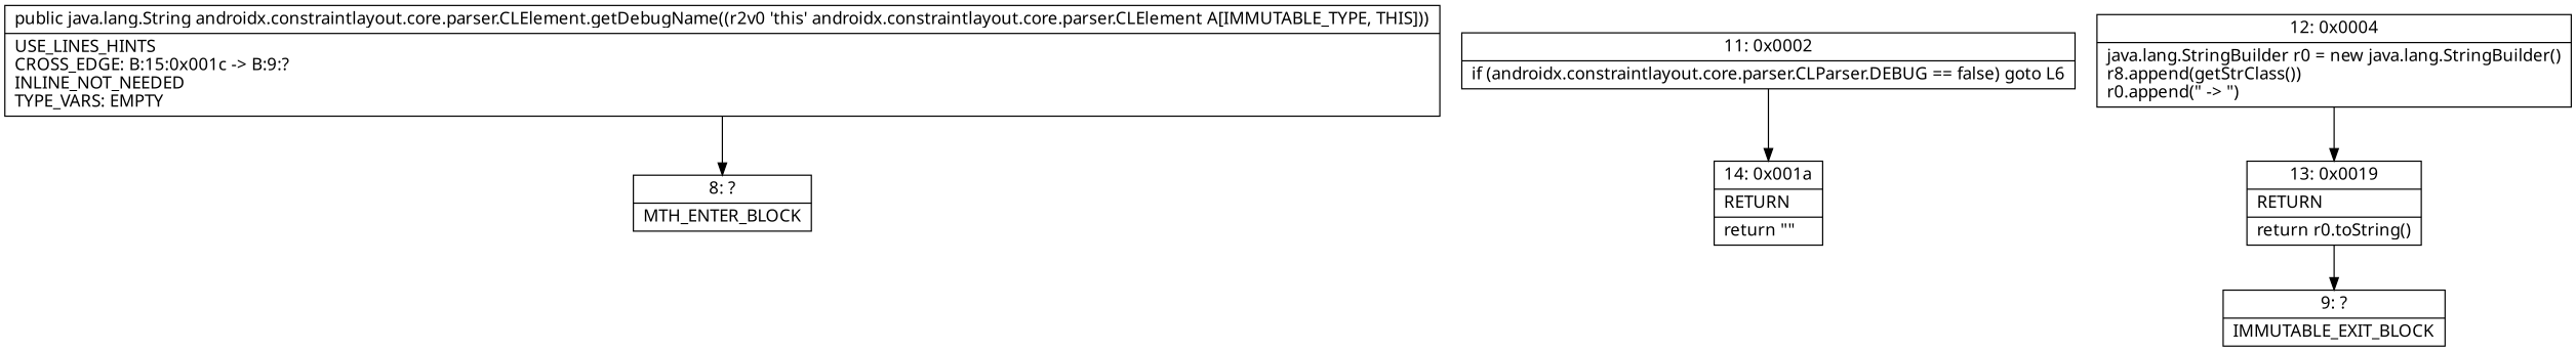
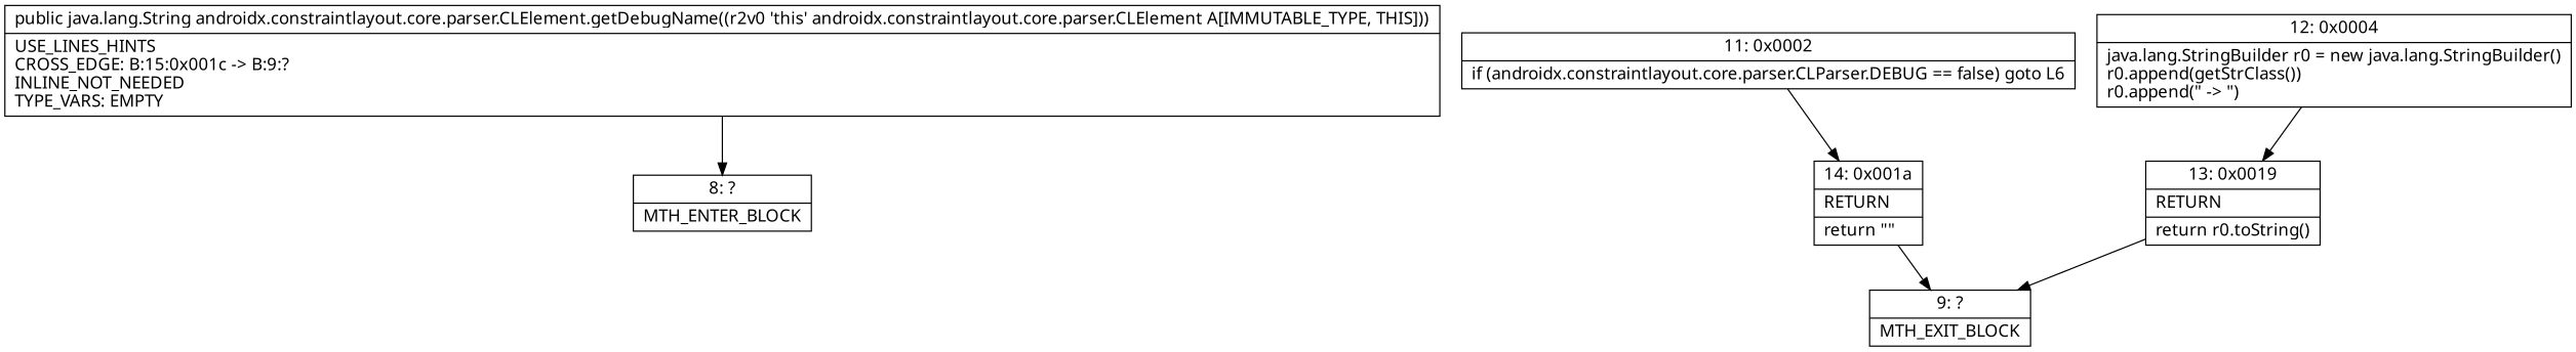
  digraph {
    fontname="Noto Sans"
    node [fontname="Noto Sans" shape=record]
    edge [fontname="Noto Sans"]
    n1 [label="{8\:\ ?|MTH_ENTER_BLOCK\l}"]
    n2 [label="{11\:\ 0x0002|if (androidx.constraintlayout.core.parser.CLParser.DEBUG == false) goto L6\l}"]
    n3 [label="{14\:\ 0x001a|RETURN\l|return \"\"\l}"]
-   n4 [label="{12\:\ 0x0004|java.lang.StringBuilder r0 = new java.lang.StringBuilder()\lr8.append(getStrClass())\lr0.append(\" \-\> \")\l}"]
+   n4 [label="{12\:\ 0x0004|java.lang.StringBuilder r0 = new java.lang.StringBuilder()\lr0.append(getStrClass())\lr0.append(\" \-\> \")\l}"]
    n5 [label="{13\:\ 0x0019|RETURN\l|return r0.toString()\l}"]
-   n6 [label="{9\:\ ?|IMMUTABLE_EXIT_BLOCK\l}"]
+   n6 [label="{9\:\ ?|MTH_EXIT_BLOCK\l}"]
    n7 [label="{public java.lang.String androidx.constraintlayout.core.parser.CLElement.getDebugName((r2v0 'this' androidx.constraintlayout.core.parser.CLElement A[IMMUTABLE_TYPE, THIS]))  | USE_LINES_HINTS\lCROSS_EDGE: B:15:0x001c \-\> B:9:?\lINLINE_NOT_NEEDED\lTYPE_VARS: EMPTY\l}"]
    n2 -> n3
+   n3 -> n6
    n4 -> n5
    n5 -> n6
    n7 -> n1
  }
